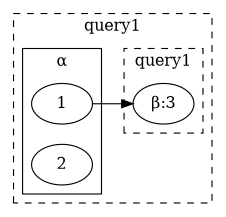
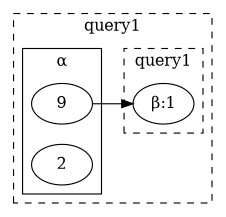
  digraph {
    rankdir=LR
    node [style=solid]
-   "β:1" [label="β:3"]
-   n2 [label=1]
+   "β:1"
+   n2 [label=9]
    n3 [label=2]
    subgraph cluster_1 {
      label=query1
      style=dashed
      subgraph cluster_2 {
        label=query1
        style=dashed
        "β:1"
      }
      subgraph cluster_3 {
        label="α"
        style=solid
        n2
        n3
      }
    }
    n2 -> "β:1"
  }
